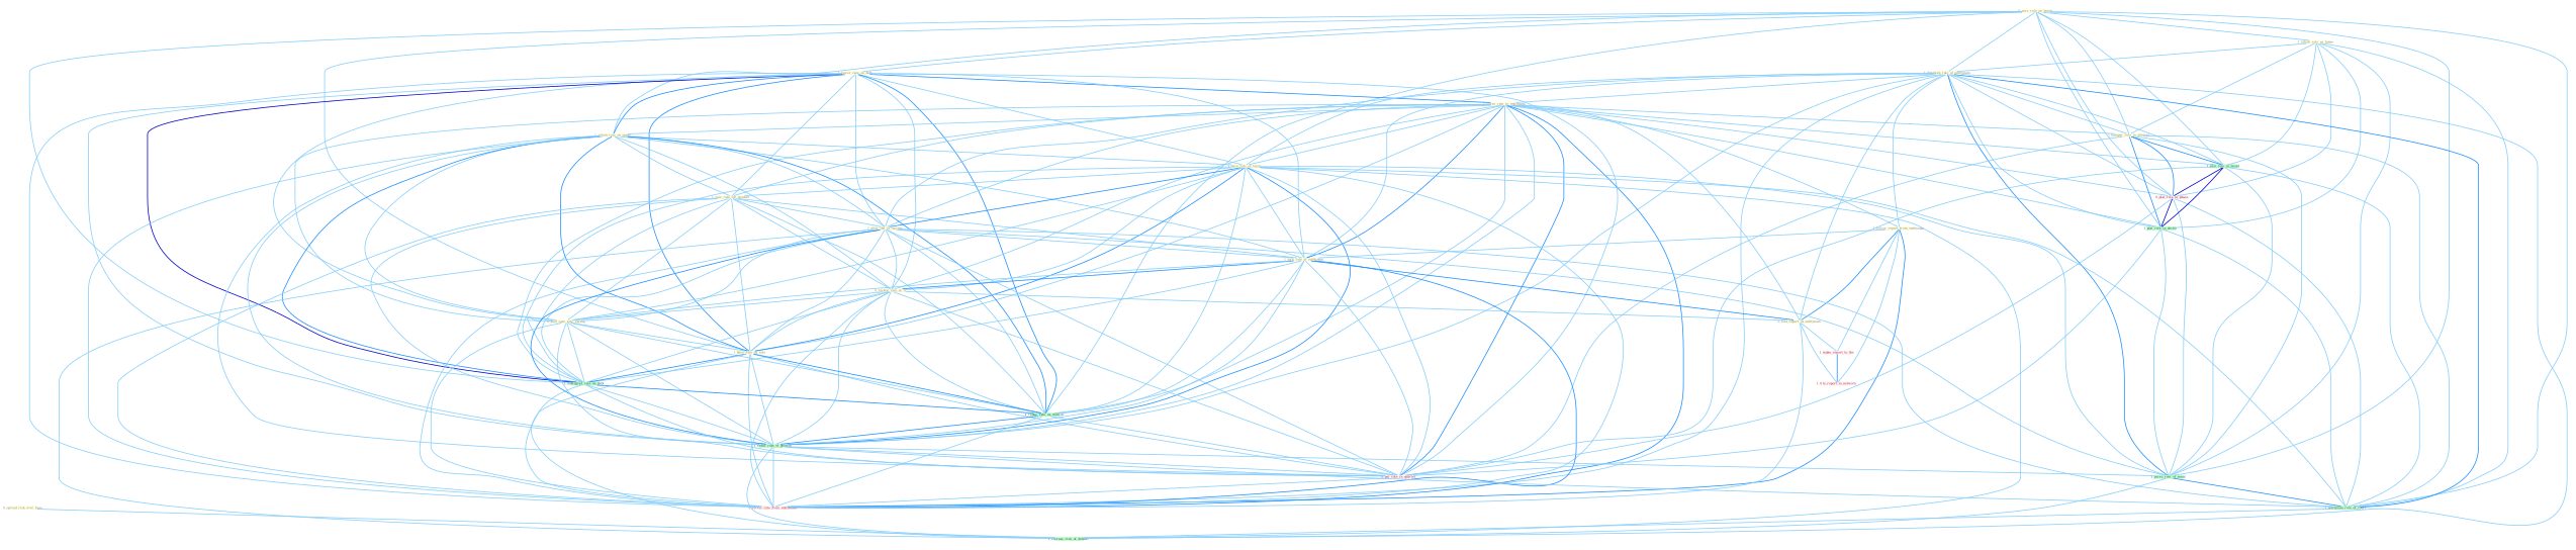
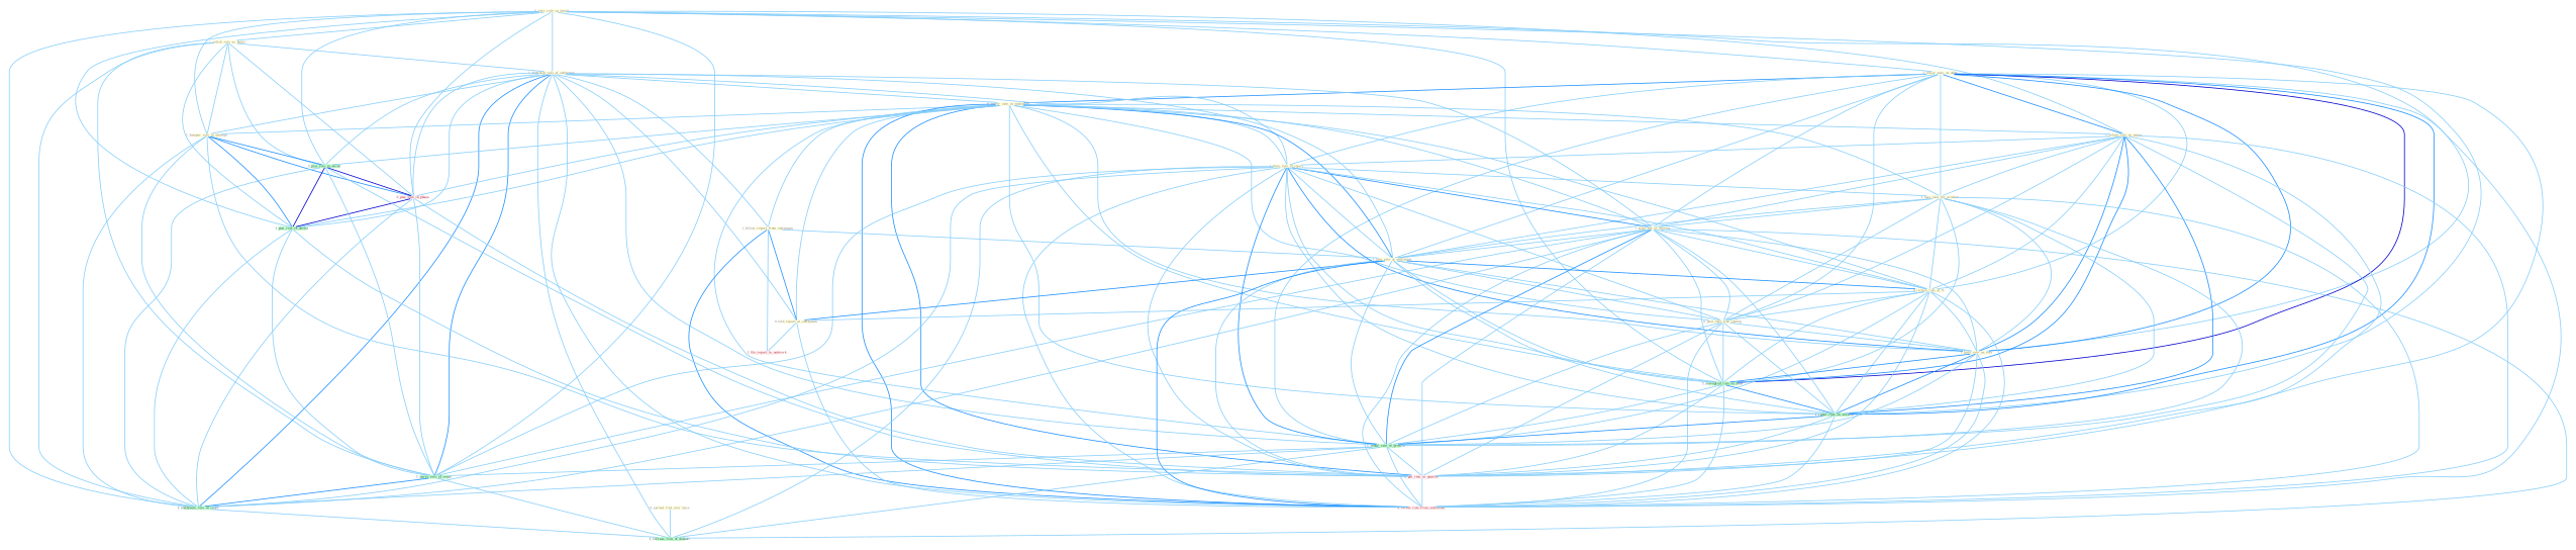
  graph {
    node [color="#ffffe0" fixedsize=true fontcolor="#8b7d6b" fontsize=4 shape=polygon style=filled]
    edge [color="#87cefa" w=1]
    "0_serv_role_on_bench " [height=.06 width=.5]
    "1_relish_role_as_home " [height=.06 width=.5]
    "1_lower_rate_on_debt " [height=.06 width=.5]
    "0_spread_risk_over_base " [height=.06 width=.5]
    "1_diminish_role_of_entitynam " [height=.06 width=.5]
    "0_lower_rate_in_entitynam " [height=.06 width=.5]
    "1_follow_report_from_entitynam " [height=.06 width=.5]
    "1_retain_rate_on_paper " [height=.06 width=.5]
    "1_have_rate_of_injuri " [height=.06 width=.5]
    "1_rais_rate_for_product " [height=.06 width=.5]
    n11 [height=.06 label="1_alter_the_of_increas" width=.5]
    "1_hamper_role_in_attempt " [height=.06 width=.5]
    "1_turn_rate_at_entitynam " [height=.06 width=.5]
    "0_reckon_rate_at_% " [height=.06 width=.5]
    "0_post_rate_sinc_spring " [height=.06 width=.5]
    "0_told_report_at_entitynam " [height=.06 width=.5]
    "1_have_rate_on_vote " [height=.06 width=.5]
    "0_plai_role_in_phase " [color="#fff0f5" fontcolor="#b22222" height=.06 width=.5]
-   "1_make_report_to_the " [color="#fff0f5" fontcolor="#b22222" height=.06 width=.5]
    "0_pai_rate_in_quarter " [color="#fff0f5" fontcolor="#b22222" height=.06 width=.5]
    "1_file_report_to_network " [color="#fff0f5" fontcolor="#b22222" height=.06 width=.5]
    "0_receiv_rate_from_entitynam " [color="#fff0f5" fontcolor="#b22222" height=.06 width=.5]
    "1_downgrad_rate_on_debt " [color="#BDFCC9" fontcolor="#2f4f4f" height=.06 width=.5]
    "1_reduc_rate_on_million " [color="#BDFCC9" fontcolor="#2f4f4f" height=.06 width=.5]
    "1_plai_role_in_decad " [color="#BDFCC9" fontcolor="#2f4f4f" height=.06 width=.5]
    "1_plai_role_in_declin " [color="#BDFCC9" fontcolor="#2f4f4f" height=.06 width=.5]
    "1_pursu_role_of_senat " [color="#BDFCC9" fontcolor="#2f4f4f" height=.06 width=.5]
    "1_entitynam_role_of_court " [color="#BDFCC9" fontcolor="#2f4f4f" height=.06 width=.5]
    "1_reduc_rate_of_growth " [color="#BDFCC9" fontcolor="#2f4f4f" height=.06 width=.5]
    "1_increas_risk_of_default " [color="#BDFCC9" fontcolor="#2f4f4f" height=.06 width=.5]
    subgraph sub_1 {
      "0_serv_role_on_bench "
      "1_relish_role_as_home "
      "1_lower_rate_on_debt "
      "0_spread_risk_over_base "
      "1_diminish_role_of_entitynam "
      "0_lower_rate_in_entitynam "
      "1_follow_report_from_entitynam "
      "1_retain_rate_on_paper "
      "1_have_rate_of_injuri "
      "1_rais_rate_for_product "
      n11
      "1_hamper_role_in_attempt "
      "1_turn_rate_at_entitynam "
      "0_reckon_rate_at_% "
      "0_post_rate_sinc_spring "
      "0_told_report_at_entitynam "
      "1_have_rate_on_vote "
    }
    subgraph sub_2 {
      "0_plai_role_in_phase "
-     "1_make_report_to_the "
      "0_pai_rate_in_quarter "
      "1_file_report_to_network "
      "0_receiv_rate_from_entitynam "
    }
    "0_serv_role_on_bench " -- "1_relish_role_as_home "
    "0_serv_role_on_bench " -- "1_lower_rate_on_debt "
    "0_serv_role_on_bench " -- "1_diminish_role_of_entitynam "
    "0_serv_role_on_bench " -- "1_retain_rate_on_paper "
    "0_serv_role_on_bench " -- "1_hamper_role_in_attempt "
    "0_serv_role_on_bench " -- "1_have_rate_on_vote "
    "0_serv_role_on_bench " -- "0_plai_role_in_phase "
    "0_serv_role_on_bench " -- "1_downgrad_rate_on_debt "
    "0_serv_role_on_bench " -- "1_reduc_rate_on_million "
    "0_serv_role_on_bench " -- "1_plai_role_in_decad "
    "0_serv_role_on_bench " -- "1_plai_role_in_declin "
    "0_serv_role_on_bench " -- "1_pursu_role_of_senat "
    "0_serv_role_on_bench " -- "1_entitynam_role_of_court "
    "1_relish_role_as_home " -- "1_diminish_role_of_entitynam "
    "1_relish_role_as_home " -- "1_hamper_role_in_attempt "
    "1_relish_role_as_home " -- "0_plai_role_in_phase "
    "1_relish_role_as_home " -- "1_plai_role_in_decad "
    "1_relish_role_as_home " -- "1_plai_role_in_declin "
    "1_relish_role_as_home " -- "1_pursu_role_of_senat "
    "1_relish_role_as_home " -- "1_entitynam_role_of_court "
    "1_lower_rate_on_debt " -- "0_lower_rate_in_entitynam " [color="#1e90ff" w=2]
    "1_lower_rate_on_debt " -- "1_retain_rate_on_paper " [color="#1e90ff" w=2]
    "1_lower_rate_on_debt " -- "1_have_rate_of_injuri "
    "1_lower_rate_on_debt " -- "1_rais_rate_for_product "
    "1_lower_rate_on_debt " -- n11
    "1_lower_rate_on_debt " -- "1_turn_rate_at_entitynam "
    "1_lower_rate_on_debt " -- "0_reckon_rate_at_% "
    "1_lower_rate_on_debt " -- "0_post_rate_sinc_spring "
    "1_lower_rate_on_debt " -- "1_have_rate_on_vote " [color="#1e90ff" w=2]
    "1_lower_rate_on_debt " -- "0_pai_rate_in_quarter "
    "1_lower_rate_on_debt " -- "0_receiv_rate_from_entitynam "
    "1_lower_rate_on_debt " -- "1_downgrad_rate_on_debt " [color="#0000cd" w=3]
    "1_lower_rate_on_debt " -- "1_reduc_rate_on_million " [color="#1e90ff" w=2]
    "1_lower_rate_on_debt " -- "1_reduc_rate_of_growth "
    "0_spread_risk_over_base " -- "1_increas_risk_of_default "
    "1_diminish_role_of_entitynam " -- "0_lower_rate_in_entitynam "
    "1_diminish_role_of_entitynam " -- "1_follow_report_from_entitynam "
    "1_diminish_role_of_entitynam " -- "1_have_rate_of_injuri "
    "1_diminish_role_of_entitynam " -- n11
    "1_diminish_role_of_entitynam " -- "1_hamper_role_in_attempt "
    "1_diminish_role_of_entitynam " -- "1_turn_rate_at_entitynam "
    "1_diminish_role_of_entitynam " -- "0_told_report_at_entitynam "
    "1_diminish_role_of_entitynam " -- "0_plai_role_in_phase "
    "1_diminish_role_of_entitynam " -- "0_receiv_rate_from_entitynam "
    "1_diminish_role_of_entitynam " -- "1_plai_role_in_decad "
    "1_diminish_role_of_entitynam " -- "1_plai_role_in_declin "
    "1_diminish_role_of_entitynam " -- "1_pursu_role_of_senat " [color="#1e90ff" w=2]
    "1_diminish_role_of_entitynam " -- "1_entitynam_role_of_court " [color="#1e90ff" w=2]
    "1_diminish_role_of_entitynam " -- "1_reduc_rate_of_growth "
    "1_diminish_role_of_entitynam " -- "1_increas_risk_of_default "
    "0_lower_rate_in_entitynam " -- "1_follow_report_from_entitynam "
    "0_lower_rate_in_entitynam " -- "1_retain_rate_on_paper "
    "0_lower_rate_in_entitynam " -- "1_have_rate_of_injuri "
    "0_lower_rate_in_entitynam " -- "1_rais_rate_for_product "
    "0_lower_rate_in_entitynam " -- n11
    "0_lower_rate_in_entitynam " -- "1_hamper_role_in_attempt "
    "0_lower_rate_in_entitynam " -- "1_turn_rate_at_entitynam " [color="#1e90ff" w=2]
    "0_lower_rate_in_entitynam " -- "0_reckon_rate_at_% "
    "0_lower_rate_in_entitynam " -- "0_post_rate_sinc_spring "
    "0_lower_rate_in_entitynam " -- "0_told_report_at_entitynam "
    "0_lower_rate_in_entitynam " -- "1_have_rate_on_vote "
    "0_lower_rate_in_entitynam " -- "0_plai_role_in_phase "
    "0_lower_rate_in_entitynam " -- "0_pai_rate_in_quarter " [color="#1e90ff" w=2]
    "0_lower_rate_in_entitynam " -- "0_receiv_rate_from_entitynam " [color="#1e90ff" w=2]
    "0_lower_rate_in_entitynam " -- "1_downgrad_rate_on_debt "
    "0_lower_rate_in_entitynam " -- "1_reduc_rate_on_million "
    "0_lower_rate_in_entitynam " -- "1_plai_role_in_decad "
    "0_lower_rate_in_entitynam " -- "1_plai_role_in_declin "
    "0_lower_rate_in_entitynam " -- "1_reduc_rate_of_growth "
    "1_follow_report_from_entitynam " -- "1_turn_rate_at_entitynam "
    "1_follow_report_from_entitynam " -- "0_told_report_at_entitynam " [color="#1e90ff" w=2]
-   "1_follow_report_from_entitynam " -- "1_make_report_to_the "
    "1_follow_report_from_entitynam " -- "1_file_report_to_network "
    "1_follow_report_from_entitynam " -- "0_receiv_rate_from_entitynam " [color="#1e90ff" w=2]
    "1_retain_rate_on_paper " -- "1_have_rate_of_injuri "
    "1_retain_rate_on_paper " -- "1_rais_rate_for_product "
    "1_retain_rate_on_paper " -- n11
    "1_retain_rate_on_paper " -- "1_turn_rate_at_entitynam "
    "1_retain_rate_on_paper " -- "0_reckon_rate_at_% "
    "1_retain_rate_on_paper " -- "0_post_rate_sinc_spring "
    "1_retain_rate_on_paper " -- "1_have_rate_on_vote " [color="#1e90ff" w=2]
    "1_retain_rate_on_paper " -- "0_pai_rate_in_quarter "
    "1_retain_rate_on_paper " -- "0_receiv_rate_from_entitynam "
    "1_retain_rate_on_paper " -- "1_downgrad_rate_on_debt " [color="#1e90ff" w=2]
    "1_retain_rate_on_paper " -- "1_reduc_rate_on_million " [color="#1e90ff" w=2]
    "1_retain_rate_on_paper " -- "1_reduc_rate_of_growth "
    "1_have_rate_of_injuri " -- "1_rais_rate_for_product "
    "1_have_rate_of_injuri " -- n11 [color="#1e90ff" w=2]
    "1_have_rate_of_injuri " -- "1_turn_rate_at_entitynam "
    "1_have_rate_of_injuri " -- "0_reckon_rate_at_% "
    "1_have_rate_of_injuri " -- "0_post_rate_sinc_spring "
    "1_have_rate_of_injuri " -- "1_have_rate_on_vote " [color="#1e90ff" w=2]
    "1_have_rate_of_injuri " -- "0_pai_rate_in_quarter "
    "1_have_rate_of_injuri " -- "0_receiv_rate_from_entitynam "
    "1_have_rate_of_injuri " -- "1_downgrad_rate_on_debt "
    "1_have_rate_of_injuri " -- "1_reduc_rate_on_million "
    "1_have_rate_of_injuri " -- "1_pursu_role_of_senat "
    "1_have_rate_of_injuri " -- "1_entitynam_role_of_court "
    "1_have_rate_of_injuri " -- "1_reduc_rate_of_growth " [color="#1e90ff" w=2]
    "1_have_rate_of_injuri " -- "1_increas_risk_of_default "
    "1_rais_rate_for_product " -- n11
    "1_rais_rate_for_product " -- "1_turn_rate_at_entitynam "
    "1_rais_rate_for_product " -- "0_reckon_rate_at_% "
    "1_rais_rate_for_product " -- "0_post_rate_sinc_spring "
    "1_rais_rate_for_product " -- "1_have_rate_on_vote "
    "1_rais_rate_for_product " -- "0_receiv_rate_from_entitynam "
    "1_rais_rate_for_product " -- "1_downgrad_rate_on_debt "
    "1_rais_rate_for_product " -- "1_reduc_rate_on_million "
    "1_rais_rate_for_product " -- "1_reduc_rate_of_growth "
    n11 -- "1_turn_rate_at_entitynam "
    n11 -- "0_reckon_rate_at_% "
    n11 -- "0_post_rate_sinc_spring "
    n11 -- "1_have_rate_on_vote "
    n11 -- "0_pai_rate_in_quarter "
    n11 -- "0_receiv_rate_from_entitynam "
    n11 -- "1_downgrad_rate_on_debt "
    n11 -- "1_reduc_rate_on_million "
    n11 -- "1_pursu_role_of_senat "
    n11 -- "1_entitynam_role_of_court "
    n11 -- "1_reduc_rate_of_growth " [color="#1e90ff" w=2]
    n11 -- "1_increas_risk_of_default "
    "1_hamper_role_in_attempt " -- "0_plai_role_in_phase " [color="#1e90ff" w=2]
    "1_hamper_role_in_attempt " -- "0_pai_rate_in_quarter "
    "1_hamper_role_in_attempt " -- "1_plai_role_in_decad " [color="#1e90ff" w=2]
    "1_hamper_role_in_attempt " -- "1_plai_role_in_declin " [color="#1e90ff" w=2]
    "1_hamper_role_in_attempt " -- "1_pursu_role_of_senat "
    "1_hamper_role_in_attempt " -- "1_entitynam_role_of_court "
    "1_turn_rate_at_entitynam " -- "0_reckon_rate_at_% " [color="#1e90ff" w=2]
    "1_turn_rate_at_entitynam " -- "0_post_rate_sinc_spring "
    "1_turn_rate_at_entitynam " -- "0_told_report_at_entitynam " [color="#1e90ff" w=2]
-   "1_increas_risk_of_default " -- "1_have_rate_on_vote "
+   "1_turn_rate_at_entitynam " -- "1_have_rate_on_vote "
    "1_turn_rate_at_entitynam " -- "0_pai_rate_in_quarter "
    "1_turn_rate_at_entitynam " -- "0_receiv_rate_from_entitynam " [color="#1e90ff" w=2]
    "1_turn_rate_at_entitynam " -- "1_downgrad_rate_on_debt "
    "1_turn_rate_at_entitynam " -- "1_reduc_rate_on_million "
    "1_turn_rate_at_entitynam " -- "1_reduc_rate_of_growth "
    "0_reckon_rate_at_% " -- "0_post_rate_sinc_spring "
    "0_reckon_rate_at_% " -- "0_told_report_at_entitynam "
    "0_reckon_rate_at_% " -- "1_have_rate_on_vote "
    "0_reckon_rate_at_% " -- "0_pai_rate_in_quarter "
    "0_reckon_rate_at_% " -- "0_receiv_rate_from_entitynam "
    "0_reckon_rate_at_% " -- "1_downgrad_rate_on_debt "
    "0_reckon_rate_at_% " -- "1_reduc_rate_on_million "
    "0_reckon_rate_at_% " -- "1_reduc_rate_of_growth "
    "0_post_rate_sinc_spring " -- "1_have_rate_on_vote "
    "0_post_rate_sinc_spring " -- "0_pai_rate_in_quarter "
    "0_post_rate_sinc_spring " -- "0_receiv_rate_from_entitynam "
    "0_post_rate_sinc_spring " -- "1_downgrad_rate_on_debt "
    "0_post_rate_sinc_spring " -- "1_reduc_rate_on_million "
    "0_post_rate_sinc_spring " -- "1_reduc_rate_of_growth "
-   "0_told_report_at_entitynam " -- "1_make_report_to_the "
    "0_told_report_at_entitynam " -- "1_file_report_to_network "
    "0_told_report_at_entitynam " -- "0_receiv_rate_from_entitynam "
    "1_have_rate_on_vote " -- "0_pai_rate_in_quarter "
    "1_have_rate_on_vote " -- "0_receiv_rate_from_entitynam "
    "1_have_rate_on_vote " -- "1_downgrad_rate_on_debt " [color="#1e90ff" w=2]
    "1_have_rate_on_vote " -- "1_reduc_rate_on_million " [color="#1e90ff" w=2]
    "1_have_rate_on_vote " -- "1_reduc_rate_of_growth "
    "0_plai_role_in_phase " -- "0_pai_rate_in_quarter "
    "0_plai_role_in_phase " -- "1_plai_role_in_declin " [color="#0000cd" w=3]
    "0_plai_role_in_phase " -- "1_pursu_role_of_senat "
    "0_plai_role_in_phase " -- "1_entitynam_role_of_court "
-   "1_make_report_to_the " -- "1_file_report_to_network " [color="#1e90ff" w=2]
    "0_pai_rate_in_quarter " -- "0_receiv_rate_from_entitynam "
    "1_downgrad_rate_on_debt " -- "0_pai_rate_in_quarter "
    "1_downgrad_rate_on_debt " -- "0_receiv_rate_from_entitynam "
    "1_downgrad_rate_on_debt " -- "1_reduc_rate_on_million " [color="#1e90ff" w=2]
    "1_downgrad_rate_on_debt " -- "1_reduc_rate_of_growth "
    "1_reduc_rate_on_million " -- "0_pai_rate_in_quarter "
    "1_reduc_rate_on_million " -- "0_receiv_rate_from_entitynam "
    "1_reduc_rate_on_million " -- "1_reduc_rate_of_growth " [color="#1e90ff" w=2]
    "1_plai_role_in_decad " -- "0_plai_role_in_phase " [color="#0000cd" w=3]
    "1_plai_role_in_decad " -- "0_pai_rate_in_quarter "
    "1_plai_role_in_decad " -- "1_plai_role_in_declin " [color="#0000cd" w=3]
    "1_plai_role_in_decad " -- "1_pursu_role_of_senat "
    "1_plai_role_in_decad " -- "1_entitynam_role_of_court "
    "1_plai_role_in_declin " -- "0_pai_rate_in_quarter "
    "1_plai_role_in_declin " -- "1_pursu_role_of_senat "
    "1_plai_role_in_declin " -- "1_entitynam_role_of_court "
    "1_pursu_role_of_senat " -- "1_entitynam_role_of_court " [color="#1e90ff" w=2]
    "1_pursu_role_of_senat " -- "1_increas_risk_of_default "
    "1_entitynam_role_of_court " -- "1_increas_risk_of_default "
    "1_reduc_rate_of_growth " -- "0_pai_rate_in_quarter "
    "1_reduc_rate_of_growth " -- "0_receiv_rate_from_entitynam "
    "1_reduc_rate_of_growth " -- "1_pursu_role_of_senat "
    "1_reduc_rate_of_growth " -- "1_entitynam_role_of_court "
    "1_reduc_rate_of_growth " -- "1_increas_risk_of_default "
  }
